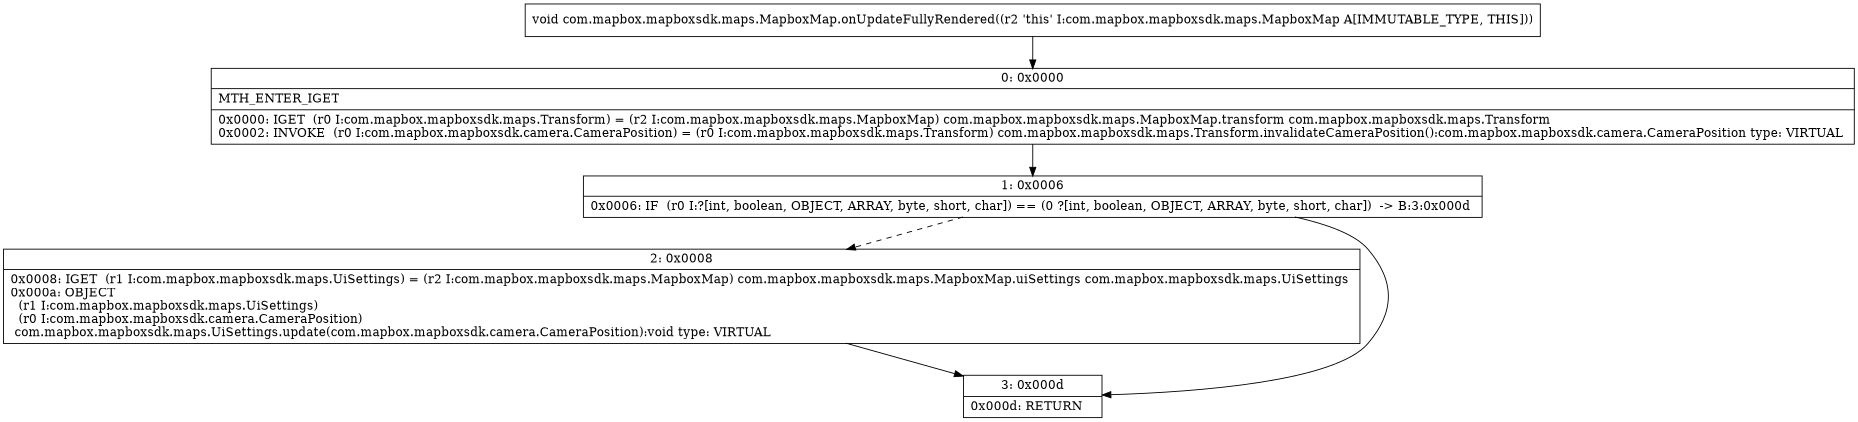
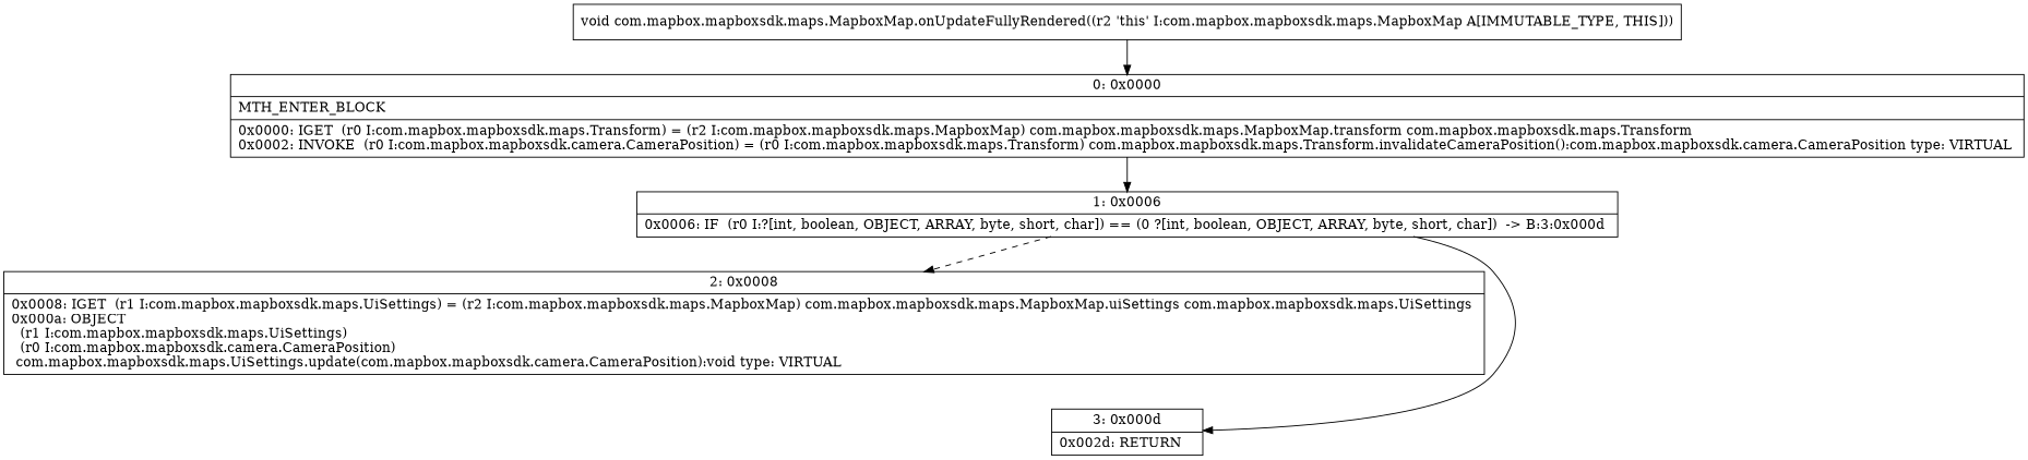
  digraph {
    node [shape=record]
-   n1 [label="{0\:\ 0x0000|MTH_ENTER_IGET\l|0x0000: IGET  (r0 I:com.mapbox.mapboxsdk.maps.Transform) = (r2 I:com.mapbox.mapboxsdk.maps.MapboxMap) com.mapbox.mapboxsdk.maps.MapboxMap.transform com.mapbox.mapboxsdk.maps.Transform \l0x0002: INVOKE  (r0 I:com.mapbox.mapboxsdk.camera.CameraPosition) = (r0 I:com.mapbox.mapboxsdk.maps.Transform) com.mapbox.mapboxsdk.maps.Transform.invalidateCameraPosition():com.mapbox.mapboxsdk.camera.CameraPosition type: VIRTUAL \l}"]
+   n1 [label="{0\:\ 0x0000|MTH_ENTER_BLOCK\l|0x0000: IGET  (r0 I:com.mapbox.mapboxsdk.maps.Transform) = (r2 I:com.mapbox.mapboxsdk.maps.MapboxMap) com.mapbox.mapboxsdk.maps.MapboxMap.transform com.mapbox.mapboxsdk.maps.Transform \l0x0002: INVOKE  (r0 I:com.mapbox.mapboxsdk.camera.CameraPosition) = (r0 I:com.mapbox.mapboxsdk.maps.Transform) com.mapbox.mapboxsdk.maps.Transform.invalidateCameraPosition():com.mapbox.mapboxsdk.camera.CameraPosition type: VIRTUAL \l}"]
    n2 [label="{1\:\ 0x0006|0x0006: IF  (r0 I:?[int, boolean, OBJECT, ARRAY, byte, short, char]) == (0 ?[int, boolean, OBJECT, ARRAY, byte, short, char])  \-\> B:3:0x000d \l}"]
    n3 [label="{2\:\ 0x0008|0x0008: IGET  (r1 I:com.mapbox.mapboxsdk.maps.UiSettings) = (r2 I:com.mapbox.mapboxsdk.maps.MapboxMap) com.mapbox.mapboxsdk.maps.MapboxMap.uiSettings com.mapbox.mapboxsdk.maps.UiSettings \l0x000a: OBJECT  \l  (r1 I:com.mapbox.mapboxsdk.maps.UiSettings)\l  (r0 I:com.mapbox.mapboxsdk.camera.CameraPosition)\l com.mapbox.mapboxsdk.maps.UiSettings.update(com.mapbox.mapboxsdk.camera.CameraPosition):void type: VIRTUAL \l}"]
-   n4 [label="{3\:\ 0x000d|0x000d: RETURN   \l}"]
+   n4 [label="{3\:\ 0x000d|0x002d: RETURN   \l}"]
    n5 [label="{void com.mapbox.mapboxsdk.maps.MapboxMap.onUpdateFullyRendered((r2 'this' I:com.mapbox.mapboxsdk.maps.MapboxMap A[IMMUTABLE_TYPE, THIS])) }"]
    n1 -> n2
    n2 -> n3 [style=dashed]
    n2 -> n4
-   n3 -> n4
    n5 -> n1
  }
